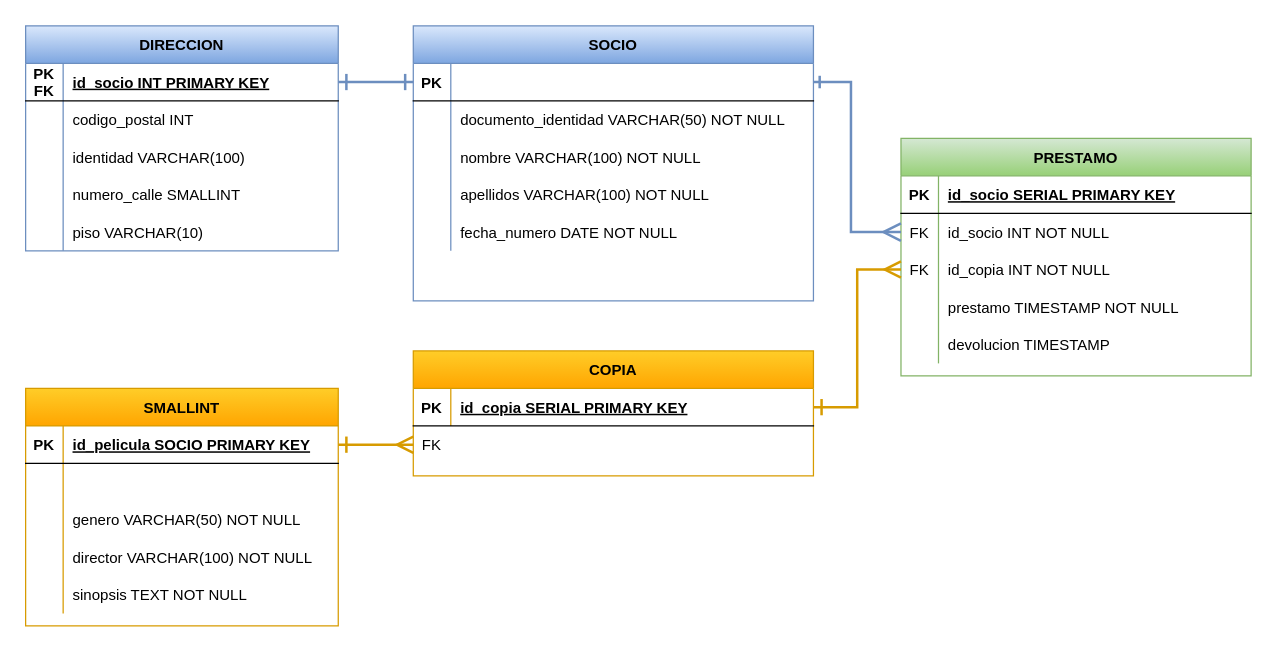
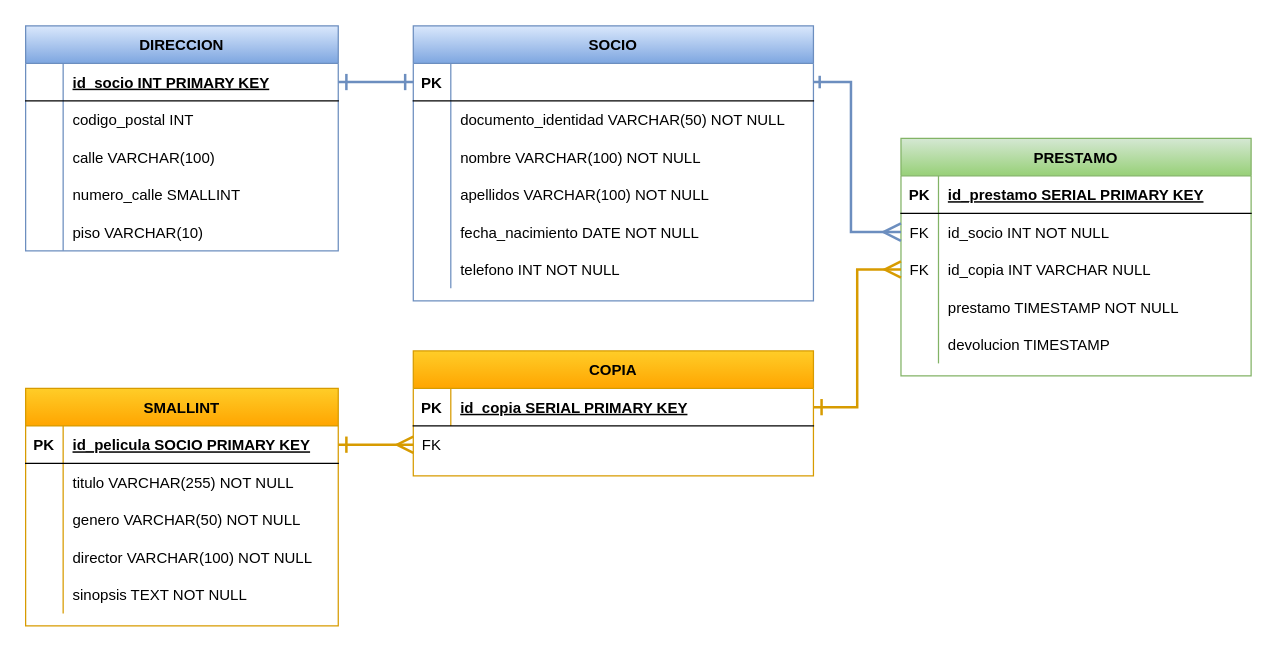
  <mxCell id="0" />
  <mxCell id="1" parent="0" />
  <mxCell id="2" value="SOCIO" style="shape=table;startSize=30;container=1;collapsible=1;childLayout=tableLayout;fixedRows=1;rowLines=0;fontStyle=1;align=center;resizeLast=1;fillColor=#dae8fc;strokeColor=#6c8ebf;gradientColor=#7ea6e0;" vertex="1" parent="1"><mxGeometry x="330" y="20" width="320" height="220" as="geometry" /></mxCell>
  <mxCell id="3" value="" style="shape=partialRectangle;collapsible=0;dropTarget=0;pointerEvents=0;fillColor=none;points=[[0,0.5],[1,0.5]];portConstraint=eastwest;top=0;left=0;right=0;bottom=1;" vertex="1" parent="2"><mxGeometry y="30" width="320" height="30" as="geometry" /></mxCell>
  <mxCell id="4" value="PK" style="shape=partialRectangle;overflow=hidden;connectable=0;fillColor=none;top=0;left=0;bottom=0;right=0;fontStyle=1;" vertex="1" parent="3"><mxGeometry width="30" height="30" as="geometry"><mxRectangle width="30" height="30" as="alternateBounds" /></mxGeometry></mxCell>
  <mxCell id="5" style="shape=partialRectangle;collapsible=0;dropTarget=0;pointerEvents=0;fillColor=none;points=[[0,0.5],[1,0.5]];portConstraint=eastwest;top=0;left=0;right=0;bottom=0;" vertex="1" parent="2"><mxGeometry y="60" width="320" height="30" as="geometry" /></mxCell>
  <mxCell id="6" style="shape=partialRectangle;overflow=hidden;connectable=0;fillColor=none;top=0;left=0;bottom=0;right=0;" vertex="1" parent="5"><mxGeometry width="30" height="30" as="geometry"><mxRectangle width="30" height="30" as="alternateBounds" /></mxGeometry></mxCell>
  <mxCell id="7" value="documento_identidad VARCHAR(50) NOT NULL" style="shape=partialRectangle;overflow=hidden;connectable=0;fillColor=none;top=0;left=0;bottom=0;right=0;align=left;spacingLeft=6;" vertex="1" parent="5"><mxGeometry x="30" width="290" height="30" as="geometry"><mxRectangle width="290" height="30" as="alternateBounds" /></mxGeometry></mxCell>
  <mxCell id="8" value="" style="shape=partialRectangle;collapsible=0;dropTarget=0;pointerEvents=0;fillColor=none;points=[[0,0.5],[1,0.5]];portConstraint=eastwest;top=0;left=0;right=0;bottom=0;" vertex="1" parent="2"><mxGeometry y="90" width="320" height="30" as="geometry" /></mxCell>
  <mxCell id="9" value="" style="shape=partialRectangle;overflow=hidden;connectable=0;fillColor=none;top=0;left=0;bottom=0;right=0;" vertex="1" parent="8"><mxGeometry width="30" height="30" as="geometry"><mxRectangle width="30" height="30" as="alternateBounds" /></mxGeometry></mxCell>
  <mxCell id="10" value="nombre VARCHAR(100) NOT NULL" style="shape=partialRectangle;overflow=hidden;connectable=0;fillColor=none;top=0;left=0;bottom=0;right=0;align=left;spacingLeft=6;" vertex="1" parent="8"><mxGeometry x="30" width="290" height="30" as="geometry"><mxRectangle width="290" height="30" as="alternateBounds" /></mxGeometry></mxCell>
  <mxCell id="11" style="shape=partialRectangle;collapsible=0;dropTarget=0;pointerEvents=0;fillColor=none;points=[[0,0.5],[1,0.5]];portConstraint=eastwest;top=0;left=0;right=0;bottom=0;" vertex="1" parent="2"><mxGeometry y="120" width="320" height="30" as="geometry" /></mxCell>
  <mxCell id="12" style="shape=partialRectangle;overflow=hidden;connectable=0;fillColor=none;top=0;left=0;bottom=0;right=0;" vertex="1" parent="11"><mxGeometry width="30" height="30" as="geometry"><mxRectangle width="30" height="30" as="alternateBounds" /></mxGeometry></mxCell>
  <mxCell id="13" value="apellidos VARCHAR(100) NOT NULL" style="shape=partialRectangle;overflow=hidden;connectable=0;fillColor=none;top=0;left=0;bottom=0;right=0;align=left;spacingLeft=6;" vertex="1" parent="11"><mxGeometry x="30" width="290" height="30" as="geometry"><mxRectangle width="290" height="30" as="alternateBounds" /></mxGeometry></mxCell>
  <mxCell id="14" style="shape=partialRectangle;collapsible=0;dropTarget=0;pointerEvents=0;fillColor=none;points=[[0,0.5],[1,0.5]];portConstraint=eastwest;top=0;left=0;right=0;bottom=0;" vertex="1" parent="2"><mxGeometry y="150" width="320" height="30" as="geometry" /></mxCell>
  <mxCell id="15" style="shape=partialRectangle;overflow=hidden;connectable=0;fillColor=none;top=0;left=0;bottom=0;right=0;" vertex="1" parent="14"><mxGeometry width="30" height="30" as="geometry"><mxRectangle width="30" height="30" as="alternateBounds" /></mxGeometry></mxCell>
- <mxCell id="16" value="fecha_numero DATE NOT NULL" style="shape=partialRectangle;overflow=hidden;connectable=0;fillColor=none;top=0;left=0;bottom=0;right=0;align=left;spacingLeft=6;" vertex="1" parent="14"><mxGeometry x="30" width="290" height="30" as="geometry"><mxRectangle width="290" height="30" as="alternateBounds" /></mxGeometry></mxCell>
+ <mxCell id="16" value="fecha_nacimiento DATE NOT NULL" style="shape=partialRectangle;overflow=hidden;connectable=0;fillColor=none;top=0;left=0;bottom=0;right=0;align=left;spacingLeft=6;" vertex="1" parent="14"><mxGeometry x="30" width="290" height="30" as="geometry"><mxRectangle width="290" height="30" as="alternateBounds" /></mxGeometry></mxCell>
  <mxCell id="17" style="shape=partialRectangle;collapsible=0;dropTarget=0;pointerEvents=0;fillColor=none;points=[[0,0.5],[1,0.5]];portConstraint=eastwest;top=0;left=0;right=0;bottom=0;" vertex="1" parent="2"><mxGeometry y="180" width="320" height="30" as="geometry" /></mxCell>
  <mxCell id="18" style="shape=partialRectangle;overflow=hidden;connectable=0;fillColor=none;top=0;left=0;bottom=0;right=0;" vertex="1" parent="17"><mxGeometry width="30" height="30" as="geometry"><mxRectangle width="30" height="30" as="alternateBounds" /></mxGeometry></mxCell>
+ <mxCell id="19" value="telefono INT NOT NULL" style="shape=partialRectangle;overflow=hidden;connectable=0;fillColor=none;top=0;left=0;bottom=0;right=0;align=left;spacingLeft=6;" vertex="1" parent="17"><mxGeometry x="30" width="290" height="30" as="geometry"><mxRectangle width="290" height="30" as="alternateBounds" /></mxGeometry></mxCell>
  <mxCell id="20" value="DIRECCION" style="shape=table;startSize=30;container=1;collapsible=1;childLayout=tableLayout;fixedRows=1;rowLines=0;fontStyle=1;align=center;resizeLast=1;fillColor=#dae8fc;strokeColor=#6c8ebf;gradientColor=#7ea6e0;labelBackgroundColor=none;" vertex="1" parent="1"><mxGeometry x="20" y="20" width="250" height="180" as="geometry" /></mxCell>
  <mxCell id="21" value="" style="shape=partialRectangle;collapsible=0;dropTarget=0;pointerEvents=0;fillColor=none;points=[[0,0.5],[1,0.5]];portConstraint=eastwest;top=0;left=0;right=0;bottom=1;" vertex="1" parent="20"><mxGeometry y="30" width="250" height="30" as="geometry" /></mxCell>
- <mxCell id="22" value="PK&#10;FK" style="shape=partialRectangle;overflow=hidden;connectable=0;fillColor=none;top=0;left=0;bottom=0;right=0;fontStyle=1;" vertex="1" parent="21"><mxGeometry width="30" height="30" as="geometry"><mxRectangle width="30" height="30" as="alternateBounds" /></mxGeometry></mxCell>
  <mxCell id="23" value="id_socio INT PRIMARY KEY" style="shape=partialRectangle;overflow=hidden;connectable=0;fillColor=none;top=0;left=0;bottom=0;right=0;align=left;spacingLeft=6;fontStyle=5;" vertex="1" parent="21"><mxGeometry x="30" width="220" height="30" as="geometry"><mxRectangle width="220" height="30" as="alternateBounds" /></mxGeometry></mxCell>
  <mxCell id="24" style="shape=partialRectangle;collapsible=0;dropTarget=0;pointerEvents=0;fillColor=none;points=[[0,0.5],[1,0.5]];portConstraint=eastwest;top=0;left=0;right=0;bottom=0;" vertex="1" parent="20"><mxGeometry y="60" width="250" height="30" as="geometry" /></mxCell>
  <mxCell id="25" style="shape=partialRectangle;overflow=hidden;connectable=0;fillColor=none;top=0;left=0;bottom=0;right=0;" vertex="1" parent="24"><mxGeometry width="30" height="30" as="geometry"><mxRectangle width="30" height="30" as="alternateBounds" /></mxGeometry></mxCell>
  <mxCell id="26" value="codigo_postal INT" style="shape=partialRectangle;overflow=hidden;connectable=0;fillColor=none;top=0;left=0;bottom=0;right=0;align=left;spacingLeft=6;" vertex="1" parent="24"><mxGeometry x="30" width="220" height="30" as="geometry"><mxRectangle width="220" height="30" as="alternateBounds" /></mxGeometry></mxCell>
  <mxCell id="27" style="shape=partialRectangle;collapsible=0;dropTarget=0;pointerEvents=0;fillColor=none;points=[[0,0.5],[1,0.5]];portConstraint=eastwest;top=0;left=0;right=0;bottom=0;" vertex="1" parent="20"><mxGeometry y="90" width="250" height="30" as="geometry" /></mxCell>
  <mxCell id="28" style="shape=partialRectangle;overflow=hidden;connectable=0;fillColor=none;top=0;left=0;bottom=0;right=0;" vertex="1" parent="27"><mxGeometry width="30" height="30" as="geometry"><mxRectangle width="30" height="30" as="alternateBounds" /></mxGeometry></mxCell>
- <mxCell id="29" value="identidad VARCHAR(100)" style="shape=partialRectangle;overflow=hidden;connectable=0;fillColor=none;top=0;left=0;bottom=0;right=0;align=left;spacingLeft=6;" vertex="1" parent="27"><mxGeometry x="30" width="220" height="30" as="geometry"><mxRectangle width="220" height="30" as="alternateBounds" /></mxGeometry></mxCell>
+ <mxCell id="29" value="calle VARCHAR(100)" style="shape=partialRectangle;overflow=hidden;connectable=0;fillColor=none;top=0;left=0;bottom=0;right=0;align=left;spacingLeft=6;" vertex="1" parent="27"><mxGeometry x="30" width="220" height="30" as="geometry"><mxRectangle width="220" height="30" as="alternateBounds" /></mxGeometry></mxCell>
  <mxCell id="30" style="shape=partialRectangle;collapsible=0;dropTarget=0;pointerEvents=0;fillColor=none;points=[[0,0.5],[1,0.5]];portConstraint=eastwest;top=0;left=0;right=0;bottom=0;" vertex="1" parent="20"><mxGeometry y="120" width="250" height="30" as="geometry" /></mxCell>
  <mxCell id="31" style="shape=partialRectangle;overflow=hidden;connectable=0;fillColor=none;top=0;left=0;bottom=0;right=0;" vertex="1" parent="30"><mxGeometry width="30" height="30" as="geometry"><mxRectangle width="30" height="30" as="alternateBounds" /></mxGeometry></mxCell>
  <mxCell id="32" value="numero_calle SMALLINT" style="shape=partialRectangle;overflow=hidden;connectable=0;fillColor=none;top=0;left=0;bottom=0;right=0;align=left;spacingLeft=6;" vertex="1" parent="30"><mxGeometry x="30" width="220" height="30" as="geometry"><mxRectangle width="220" height="30" as="alternateBounds" /></mxGeometry></mxCell>
  <mxCell id="33" style="shape=partialRectangle;collapsible=0;dropTarget=0;pointerEvents=0;fillColor=none;points=[[0,0.5],[1,0.5]];portConstraint=eastwest;top=0;left=0;right=0;bottom=0;" vertex="1" parent="20"><mxGeometry y="150" width="250" height="30" as="geometry" /></mxCell>
  <mxCell id="34" style="shape=partialRectangle;overflow=hidden;connectable=0;fillColor=none;top=0;left=0;bottom=0;right=0;" vertex="1" parent="33"><mxGeometry width="30" height="30" as="geometry"><mxRectangle width="30" height="30" as="alternateBounds" /></mxGeometry></mxCell>
  <mxCell id="35" value="piso VARCHAR(10)" style="shape=partialRectangle;overflow=hidden;connectable=0;fillColor=none;top=0;left=0;bottom=0;right=0;align=left;spacingLeft=6;" vertex="1" parent="33"><mxGeometry x="30" width="220" height="30" as="geometry"><mxRectangle width="220" height="30" as="alternateBounds" /></mxGeometry></mxCell>
  <mxCell id="36" value="PRESTAMO" style="shape=table;startSize=30;container=1;collapsible=1;childLayout=tableLayout;fixedRows=1;rowLines=0;fontStyle=1;align=center;resizeLast=1;fillColor=#d5e8d4;gradientColor=#97d077;strokeColor=#82b366;" vertex="1" parent="1"><mxGeometry x="720" y="110" width="280" height="190" as="geometry" /></mxCell>
  <mxCell id="37" value="" style="shape=partialRectangle;collapsible=0;dropTarget=0;pointerEvents=0;fillColor=none;points=[[0,0.5],[1,0.5]];portConstraint=eastwest;top=0;left=0;right=0;bottom=1;" vertex="1" parent="36"><mxGeometry y="30" width="280" height="30" as="geometry" /></mxCell>
  <mxCell id="38" value="PK" style="shape=partialRectangle;overflow=hidden;connectable=0;fillColor=none;top=0;left=0;bottom=0;right=0;fontStyle=1;" vertex="1" parent="37"><mxGeometry width="30" height="30" as="geometry"><mxRectangle width="30" height="30" as="alternateBounds" /></mxGeometry></mxCell>
- <mxCell id="39" value="id_socio SERIAL PRIMARY KEY" style="shape=partialRectangle;overflow=hidden;connectable=0;fillColor=none;top=0;left=0;bottom=0;right=0;align=left;spacingLeft=6;fontStyle=5;" vertex="1" parent="37"><mxGeometry x="30" width="250" height="30" as="geometry"><mxRectangle width="250" height="30" as="alternateBounds" /></mxGeometry></mxCell>
+ <mxCell id="39" value="id_prestamo SERIAL PRIMARY KEY" style="shape=partialRectangle;overflow=hidden;connectable=0;fillColor=none;top=0;left=0;bottom=0;right=0;align=left;spacingLeft=6;fontStyle=5;" vertex="1" parent="37"><mxGeometry x="30" width="250" height="30" as="geometry"><mxRectangle width="250" height="30" as="alternateBounds" /></mxGeometry></mxCell>
  <mxCell id="40" value="" style="shape=partialRectangle;collapsible=0;dropTarget=0;pointerEvents=0;fillColor=none;points=[[0,0.5],[1,0.5]];portConstraint=eastwest;top=0;left=0;right=0;bottom=0;" vertex="1" parent="36"><mxGeometry y="60" width="280" height="30" as="geometry" /></mxCell>
  <mxCell id="41" value="FK" style="shape=partialRectangle;overflow=hidden;connectable=0;fillColor=none;top=0;left=0;bottom=0;right=0;" vertex="1" parent="40"><mxGeometry width="30" height="30" as="geometry"><mxRectangle width="30" height="30" as="alternateBounds" /></mxGeometry></mxCell>
  <mxCell id="42" value="id_socio INT NOT NULL" style="shape=partialRectangle;overflow=hidden;connectable=0;fillColor=none;top=0;left=0;bottom=0;right=0;align=left;spacingLeft=6;" vertex="1" parent="40"><mxGeometry x="30" width="250" height="30" as="geometry"><mxRectangle width="250" height="30" as="alternateBounds" /></mxGeometry></mxCell>
  <mxCell id="43" value="" style="shape=partialRectangle;collapsible=0;dropTarget=0;pointerEvents=0;fillColor=none;points=[[0,0.5],[1,0.5]];portConstraint=eastwest;top=0;left=0;right=0;bottom=0;" vertex="1" parent="36"><mxGeometry y="90" width="280" height="30" as="geometry" /></mxCell>
  <mxCell id="44" value="FK" style="shape=partialRectangle;overflow=hidden;connectable=0;fillColor=none;top=0;left=0;bottom=0;right=0;" vertex="1" parent="43"><mxGeometry width="30" height="30" as="geometry"><mxRectangle width="30" height="30" as="alternateBounds" /></mxGeometry></mxCell>
- <mxCell id="45" value="id_copia INT NOT NULL" style="shape=partialRectangle;overflow=hidden;connectable=0;fillColor=none;top=0;left=0;bottom=0;right=0;align=left;spacingLeft=6;" vertex="1" parent="43"><mxGeometry x="30" width="250" height="30" as="geometry"><mxRectangle width="250" height="30" as="alternateBounds" /></mxGeometry></mxCell>
+ <mxCell id="45" value="id_copia INT VARCHAR NULL" style="shape=partialRectangle;overflow=hidden;connectable=0;fillColor=none;top=0;left=0;bottom=0;right=0;align=left;spacingLeft=6;" vertex="1" parent="43"><mxGeometry x="30" width="250" height="30" as="geometry"><mxRectangle width="250" height="30" as="alternateBounds" /></mxGeometry></mxCell>
  <mxCell id="46" style="shape=partialRectangle;collapsible=0;dropTarget=0;pointerEvents=0;fillColor=none;points=[[0,0.5],[1,0.5]];portConstraint=eastwest;top=0;left=0;right=0;bottom=0;" vertex="1" parent="36"><mxGeometry y="120" width="280" height="30" as="geometry" /></mxCell>
  <mxCell id="47" style="shape=partialRectangle;overflow=hidden;connectable=0;fillColor=none;top=0;left=0;bottom=0;right=0;" vertex="1" parent="46"><mxGeometry width="30" height="30" as="geometry"><mxRectangle width="30" height="30" as="alternateBounds" /></mxGeometry></mxCell>
  <mxCell id="48" value="prestamo TIMESTAMP NOT NULL" style="shape=partialRectangle;overflow=hidden;connectable=0;fillColor=none;top=0;left=0;bottom=0;right=0;align=left;spacingLeft=6;" vertex="1" parent="46"><mxGeometry x="30" width="250" height="30" as="geometry"><mxRectangle width="250" height="30" as="alternateBounds" /></mxGeometry></mxCell>
  <mxCell id="49" style="shape=partialRectangle;collapsible=0;dropTarget=0;pointerEvents=0;fillColor=none;points=[[0,0.5],[1,0.5]];portConstraint=eastwest;top=0;left=0;right=0;bottom=0;" vertex="1" parent="36"><mxGeometry y="150" width="280" height="30" as="geometry" /></mxCell>
  <mxCell id="50" style="shape=partialRectangle;overflow=hidden;connectable=0;fillColor=none;top=0;left=0;bottom=0;right=0;" vertex="1" parent="49"><mxGeometry width="30" height="30" as="geometry"><mxRectangle width="30" height="30" as="alternateBounds" /></mxGeometry></mxCell>
  <mxCell id="51" value="devolucion TIMESTAMP" style="shape=partialRectangle;overflow=hidden;connectable=0;fillColor=none;top=0;left=0;bottom=0;right=0;align=left;spacingLeft=6;" vertex="1" parent="49"><mxGeometry x="30" width="250" height="30" as="geometry"><mxRectangle width="250" height="30" as="alternateBounds" /></mxGeometry></mxCell>
  <mxCell id="52" value="COPIA" style="shape=table;startSize=30;container=1;collapsible=1;childLayout=tableLayout;fixedRows=1;rowLines=0;fontStyle=1;align=center;resizeLast=1;fillColor=#ffcd28;strokeColor=#d79b00;gradientColor=#ffa500;" vertex="1" parent="1"><mxGeometry x="330" y="280" width="320" height="100" as="geometry" /></mxCell>
  <mxCell id="53" value="" style="shape=partialRectangle;collapsible=0;dropTarget=0;pointerEvents=0;fillColor=none;points=[[0,0.5],[1,0.5]];portConstraint=eastwest;top=0;left=0;right=0;bottom=1;" vertex="1" parent="52"><mxGeometry y="30" width="320" height="30" as="geometry" /></mxCell>
  <mxCell id="54" value="PK" style="shape=partialRectangle;overflow=hidden;connectable=0;fillColor=none;top=0;left=0;bottom=0;right=0;fontStyle=1;" vertex="1" parent="53"><mxGeometry width="30" height="30" as="geometry"><mxRectangle width="30" height="30" as="alternateBounds" /></mxGeometry></mxCell>
  <mxCell id="55" value="id_copia SERIAL PRIMARY KEY" style="shape=partialRectangle;overflow=hidden;connectable=0;fillColor=none;top=0;left=0;bottom=0;right=0;align=left;spacingLeft=6;fontStyle=5;" vertex="1" parent="53"><mxGeometry x="30" width="290" height="30" as="geometry"><mxRectangle width="290" height="30" as="alternateBounds" /></mxGeometry></mxCell>
  <mxCell id="56" style="shape=partialRectangle;collapsible=0;dropTarget=0;pointerEvents=0;fillColor=none;points=[[0,0.5],[1,0.5]];portConstraint=eastwest;top=0;left=0;right=0;bottom=0;" vertex="1" parent="52"><mxGeometry y="60" width="320" height="30" as="geometry" /></mxCell>
  <mxCell id="57" value="FK" style="shape=partialRectangle;overflow=hidden;connectable=0;fillColor=none;top=0;left=0;bottom=0;right=0;" vertex="1" parent="56"><mxGeometry width="30" height="30" as="geometry"><mxRectangle width="30" height="30" as="alternateBounds" /></mxGeometry></mxCell>
  <mxCell id="58" value="SMALLINT" style="shape=table;startSize=30;container=1;collapsible=1;childLayout=tableLayout;fixedRows=1;rowLines=0;fontStyle=1;align=center;resizeLast=1;fillColor=#ffcd28;strokeColor=#d79b00;gradientColor=#ffa500;" vertex="1" parent="1"><mxGeometry x="20" y="310" width="250" height="190" as="geometry" /></mxCell>
  <mxCell id="59" value="" style="shape=partialRectangle;collapsible=0;dropTarget=0;pointerEvents=0;fillColor=none;points=[[0,0.5],[1,0.5]];portConstraint=eastwest;top=0;left=0;right=0;bottom=1;" vertex="1" parent="58"><mxGeometry y="30" width="250" height="30" as="geometry" /></mxCell>
  <mxCell id="60" value="PK" style="shape=partialRectangle;overflow=hidden;connectable=0;fillColor=none;top=0;left=0;bottom=0;right=0;fontStyle=1;" vertex="1" parent="59"><mxGeometry width="30" height="30" as="geometry"><mxRectangle width="30" height="30" as="alternateBounds" /></mxGeometry></mxCell>
  <mxCell id="61" value="id_pelicula SOCIO PRIMARY KEY" style="shape=partialRectangle;overflow=hidden;connectable=0;fillColor=none;top=0;left=0;bottom=0;right=0;align=left;spacingLeft=6;fontStyle=5;" vertex="1" parent="59"><mxGeometry x="30" width="220" height="30" as="geometry"><mxRectangle width="220" height="30" as="alternateBounds" /></mxGeometry></mxCell>
  <mxCell id="62" value="" style="shape=partialRectangle;collapsible=0;dropTarget=0;pointerEvents=0;fillColor=none;points=[[0,0.5],[1,0.5]];portConstraint=eastwest;top=0;left=0;right=0;bottom=0;" vertex="1" parent="58"><mxGeometry y="60" width="250" height="30" as="geometry" /></mxCell>
  <mxCell id="63" value="" style="shape=partialRectangle;overflow=hidden;connectable=0;fillColor=none;top=0;left=0;bottom=0;right=0;" vertex="1" parent="62"><mxGeometry width="30" height="30" as="geometry"><mxRectangle width="30" height="30" as="alternateBounds" /></mxGeometry></mxCell>
+ <mxCell id="64" value="titulo VARCHAR(255) NOT NULL" style="shape=partialRectangle;overflow=hidden;connectable=0;fillColor=none;top=0;left=0;bottom=0;right=0;align=left;spacingLeft=6;" vertex="1" parent="62"><mxGeometry x="30" width="220" height="30" as="geometry"><mxRectangle width="220" height="30" as="alternateBounds" /></mxGeometry></mxCell>
  <mxCell id="65" value="" style="shape=partialRectangle;collapsible=0;dropTarget=0;pointerEvents=0;fillColor=none;points=[[0,0.5],[1,0.5]];portConstraint=eastwest;top=0;left=0;right=0;bottom=0;" vertex="1" parent="58"><mxGeometry y="90" width="250" height="30" as="geometry" /></mxCell>
  <mxCell id="66" value="" style="shape=partialRectangle;overflow=hidden;connectable=0;fillColor=none;top=0;left=0;bottom=0;right=0;" vertex="1" parent="65"><mxGeometry width="30" height="30" as="geometry"><mxRectangle width="30" height="30" as="alternateBounds" /></mxGeometry></mxCell>
  <mxCell id="67" value="genero VARCHAR(50) NOT NULL" style="shape=partialRectangle;overflow=hidden;connectable=0;fillColor=none;top=0;left=0;bottom=0;right=0;align=left;spacingLeft=6;" vertex="1" parent="65"><mxGeometry x="30" width="220" height="30" as="geometry"><mxRectangle width="220" height="30" as="alternateBounds" /></mxGeometry></mxCell>
  <mxCell id="68" style="shape=partialRectangle;collapsible=0;dropTarget=0;pointerEvents=0;fillColor=none;points=[[0,0.5],[1,0.5]];portConstraint=eastwest;top=0;left=0;right=0;bottom=0;" vertex="1" parent="58"><mxGeometry y="120" width="250" height="30" as="geometry" /></mxCell>
  <mxCell id="69" style="shape=partialRectangle;overflow=hidden;connectable=0;fillColor=none;top=0;left=0;bottom=0;right=0;" vertex="1" parent="68"><mxGeometry width="30" height="30" as="geometry"><mxRectangle width="30" height="30" as="alternateBounds" /></mxGeometry></mxCell>
  <mxCell id="70" value="director VARCHAR(100) NOT NULL" style="shape=partialRectangle;overflow=hidden;connectable=0;fillColor=none;top=0;left=0;bottom=0;right=0;align=left;spacingLeft=6;" vertex="1" parent="68"><mxGeometry x="30" width="220" height="30" as="geometry"><mxRectangle width="220" height="30" as="alternateBounds" /></mxGeometry></mxCell>
  <mxCell id="71" style="shape=partialRectangle;collapsible=0;dropTarget=0;pointerEvents=0;fillColor=none;points=[[0,0.5],[1,0.5]];portConstraint=eastwest;top=0;left=0;right=0;bottom=0;" vertex="1" parent="58"><mxGeometry y="150" width="250" height="30" as="geometry" /></mxCell>
  <mxCell id="72" style="shape=partialRectangle;overflow=hidden;connectable=0;fillColor=none;top=0;left=0;bottom=0;right=0;" vertex="1" parent="71"><mxGeometry width="30" height="30" as="geometry"><mxRectangle width="30" height="30" as="alternateBounds" /></mxGeometry></mxCell>
  <mxCell id="73" value="sinopsis TEXT NOT NULL" style="shape=partialRectangle;overflow=hidden;connectable=0;fillColor=none;top=0;left=0;bottom=0;right=0;align=left;spacingLeft=6;" vertex="1" parent="71"><mxGeometry x="30" width="220" height="30" as="geometry"><mxRectangle width="220" height="30" as="alternateBounds" /></mxGeometry></mxCell>
  <mxCell id="74" style="edgeStyle=orthogonalEdgeStyle;rounded=0;orthogonalLoop=1;jettySize=auto;html=1;exitX=1;exitY=0.5;exitDx=0;exitDy=0;endArrow=ERone;endFill=0;startArrow=ERone;startFill=0;fillColor=#dae8fc;strokeColor=#6c8ebf;gradientColor=#7ea6e0;jumpSize=6;endSize=10;startSize=10;strokeWidth=2;" edge="1" parent="1" target="3"><mxGeometry relative="1" as="geometry" /></mxCell>
  <mxCell id="75" style="edgeStyle=none;rounded=0;orthogonalLoop=1;jettySize=auto;html=1;exitX=1;exitY=0.5;exitDx=0;exitDy=0;entryX=0;entryY=0.5;entryDx=0;entryDy=0;startArrow=ERone;startFill=0;endArrow=ERmany;endFill=0;fillColor=#ffcd28;gradientColor=#ffa500;strokeColor=#d79b00;strokeWidth=2;endSize=10;startSize=10;" edge="1" parent="1" source="59" target="56"><mxGeometry relative="1" as="geometry" /></mxCell>
  <mxCell id="76" style="rounded=0;orthogonalLoop=1;jettySize=auto;html=1;exitX=1;exitY=0.5;exitDx=0;exitDy=0;entryX=0;entryY=0.5;entryDx=0;entryDy=0;startArrow=ERone;startFill=0;endArrow=ERmany;endFill=0;edgeStyle=orthogonalEdgeStyle;fillColor=#dae8fc;gradientColor=#7ea6e0;strokeColor=#6c8ebf;strokeWidth=2;endSize=11;startSize=7;" edge="1" parent="1" source="3" target="40"><mxGeometry relative="1" as="geometry" /></mxCell>
  <mxCell id="77" style="edgeStyle=orthogonalEdgeStyle;rounded=0;orthogonalLoop=1;jettySize=auto;html=1;exitX=1;exitY=0.5;exitDx=0;exitDy=0;entryX=0;entryY=0.5;entryDx=0;entryDy=0;startArrow=ERone;startFill=0;endArrow=ERmany;endFill=0;fillColor=#ffcd28;gradientColor=#ffa500;strokeColor=#d79b00;strokeWidth=2;endSize=10;startSize=10;" edge="1" parent="1" source="53" target="43"><mxGeometry relative="1" as="geometry" /></mxCell>
  <mxCell id="78" style="edgeStyle=orthogonalEdgeStyle;rounded=0;orthogonalLoop=1;jettySize=auto;html=1;exitX=1;exitY=0.5;exitDx=0;exitDy=0;entryX=0;entryY=0.5;entryDx=0;entryDy=0;startArrow=ERone;startFill=0;endArrow=ERone;endFill=0;strokeWidth=2;endSize=10;startSize=10;fillColor=#dae8fc;strokeColor=#6c8ebf;" edge="1" parent="1" source="21" target="3"><mxGeometry relative="1" as="geometry" /></mxCell>
